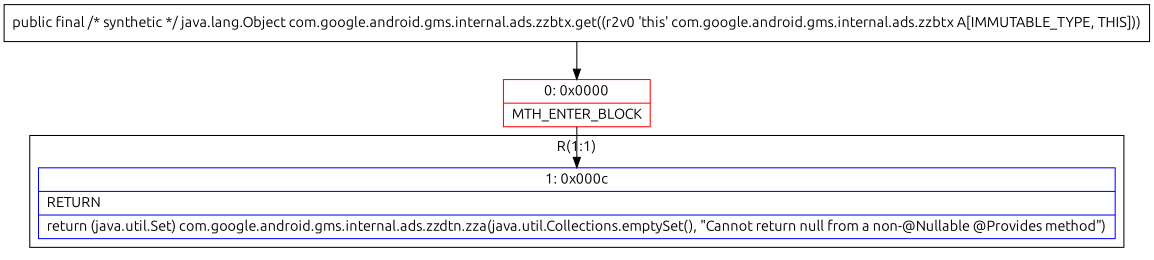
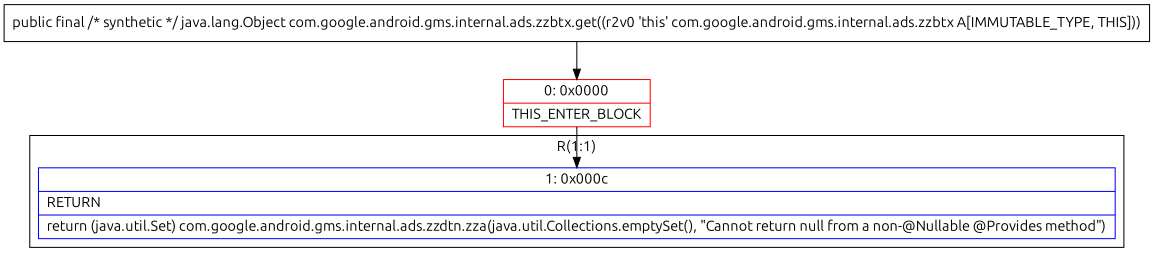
  digraph {
    fontname=Ubuntu
    node [shape=record fontname=Ubuntu]
    edge [fontname=Ubuntu]
    n1 [color=blue label="{1\:\ 0x000c|RETURN\l|return (java.util.Set) com.google.android.gms.internal.ads.zzdtn.zza(java.util.Collections.emptySet(), \"Cannot return null from a non\-@Nullable @Provides method\")\l}"]
-   n2 [color=red label="{0\:\ 0x0000|MTH_ENTER_BLOCK\l}"]
+   n2 [color=red label="{0\:\ 0x0000|THIS_ENTER_BLOCK\l}"]
    n3 [label="{public final \/* synthetic *\/ java.lang.Object com.google.android.gms.internal.ads.zzbtx.get((r2v0 'this' com.google.android.gms.internal.ads.zzbtx A[IMMUTABLE_TYPE, THIS])) }"]
    subgraph cluster_1 {
      label="R(1:1)"
      n1
    }
    n2 -> n1
    n3 -> n2
  }
